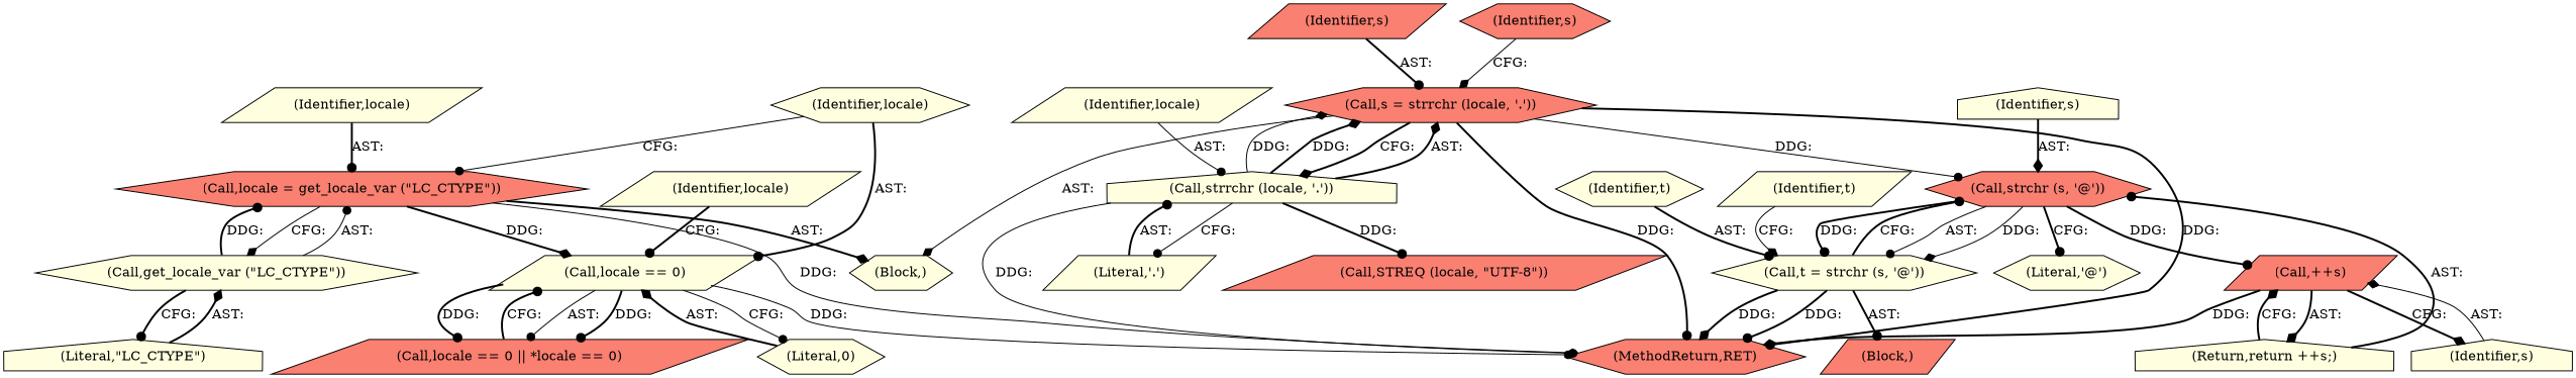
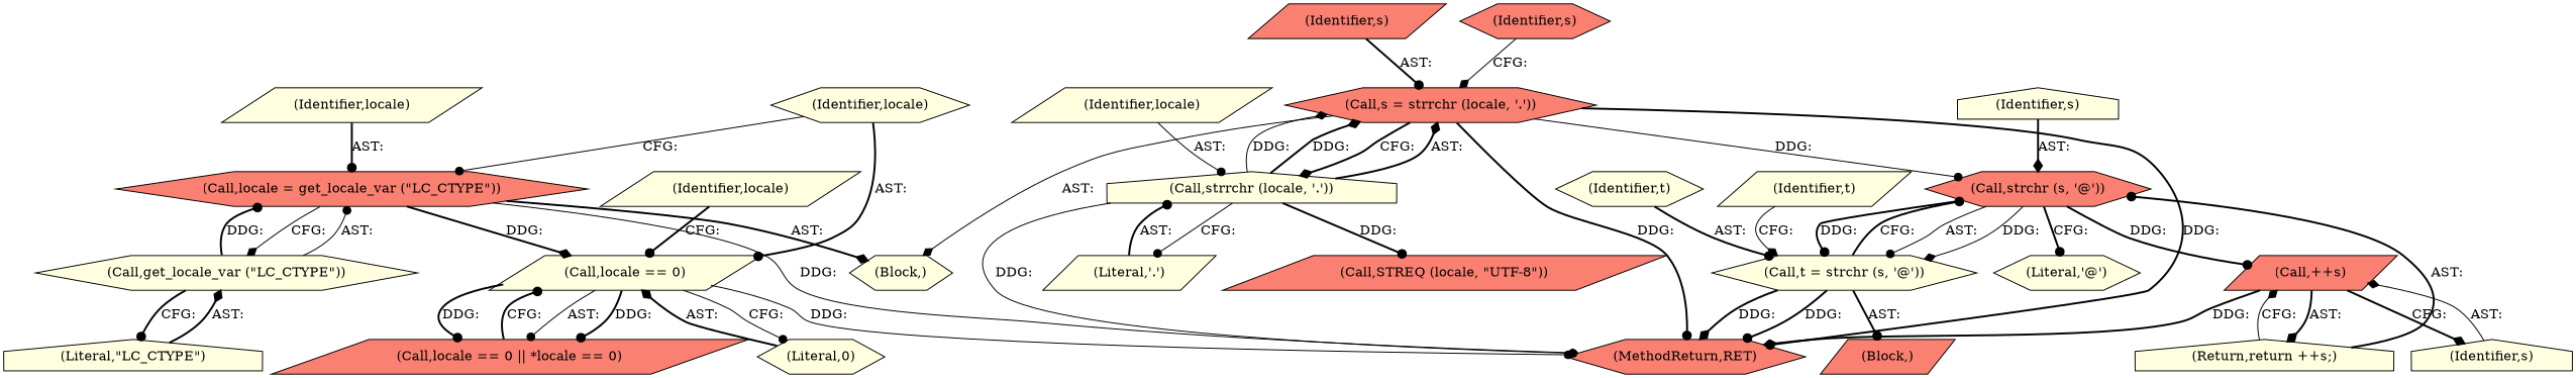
  digraph {
    node [fillcolor=lightyellow shape=hexagon style=filled]
    edge [arrowhead=dot style=bold]
    n1 [fillcolor=salmon label="(Call,s = strrchr (locale, '.'))"]
    n2 [label="(Call,strrchr (locale, '.'))" shape=house]
    n3 [fillcolor=salmon label="(Call,strchr (s, '@'))"]
    n4 [label="(Block,)"]
    n5 [fillcolor=salmon label="(MethodReturn,RET)"]
    n6 [label="(Literal,'.')" shape=parallelogram]
    n7 [fillcolor=salmon label="(Call,STREQ (locale, \"UTF-8\"))" shape=parallelogram]
    n8 [label="(Call,t = strchr (s, '@'))"]
    n9 [fillcolor=salmon label="(Call,++s)" shape=parallelogram]
    n10 [label="(Literal,'@')"]
    n11 [label="(Call,locale == 0)" shape=parallelogram]
    n12 [fillcolor=salmon label="(Call,locale == 0 || *locale == 0)" shape=parallelogram]
    n13 [label="(Literal,0)"]
    n14 [fillcolor=salmon label="(Call,locale = get_locale_var (\"LC_CTYPE\"))"]
    n15 [label="(Call,get_locale_var (\"LC_CTYPE\"))"]
    n16 [label="(Literal,\"LC_CTYPE\")" shape=house]
    n17 [fillcolor=salmon label="(Block,)" shape=parallelogram]
    n18 [label="(Identifier,s)" shape=house]
    n19 [label="(Return,return ++s;)" shape=house]
    n20 [label="(Identifier,t)"]
    n21 [label="(Identifier,locale)"]
    n22 [label="(Identifier,s)" shape=house]
    n23 [fillcolor=salmon label="(Identifier,s)" shape=parallelogram]
    n24 [label="(Identifier,locale)" shape=parallelogram]
    n25 [label="(Identifier,t)" shape=parallelogram]
    n26 [label="(Identifier,locale)" shape=parallelogram]
    n27 [label="(Identifier,locale)" shape=parallelogram]
    n28 [fillcolor=salmon label="(Identifier,s)"]
    n1 -> n2 [arrowhead=diamond label="CFG: "]
    n1 -> n3 [label="DDG: " style=solid]
    n1 -> n4 [arrowhead=diamond label="AST: " style=solid]
    n1 -> n5 [label="DDG: "]
    n1 -> n5 [label="DDG: "]
    n2 -> n1 [arrowhead=diamond label="AST: "]
    n2 -> n1 [arrowhead=diamond label="DDG: " style=solid]
    n2 -> n1 [arrowhead=diamond label="DDG: "]
    n2 -> n5 [label="DDG: " style=solid]
    n2 -> n6 [label="CFG: " style=solid]
    n2 -> n7 [label="DDG: "]
    n3 -> n8 [label="AST: " style=solid]
    n3 -> n8 [arrowhead=diamond label="DDG: " style=solid]
    n3 -> n8 [label="DDG: "]
    n3 -> n9 [label="DDG: "]
    n3 -> n10 [label="CFG: "]
    n6 -> n2 [label="AST: "]
    n8 -> n3 [label="CFG: "]
    n8 -> n5 [label="DDG: "]
    n8 -> n5 [arrowhead=diamond label="DDG: "]
    n8 -> n17 [label="AST: "]
    n9 -> n5 [arrowhead=diamond label="DDG: "]
    n9 -> n18 [arrowhead=diamond label="CFG: "]
    n9 -> n19 [arrowhead=diamond label="AST: "]
    n11 -> n5 [label="DDG: " style=solid]
    n11 -> n12 [label="AST: " style=solid]
    n11 -> n12 [label="DDG: "]
    n11 -> n12 [label="DDG: "]
    n11 -> n13 [label="CFG: " style=solid]
    n12 -> n11 [label="CFG: "]
    n13 -> n11 [arrowhead=diamond label="AST: "]
    n14 -> n4 [arrowhead=diamond label="AST: "]
    n14 -> n5 [arrowhead=diamond label="DDG: " style=solid]
    n14 -> n11 [arrowhead=diamond label="DDG: "]
    n14 -> n15 [arrowhead=diamond label="CFG: " style=solid]
    n15 -> n14 [label="AST: " style=solid]
    n15 -> n14 [label="DDG: "]
    n15 -> n16 [label="CFG: "]
    n16 -> n15 [arrowhead=diamond label="AST: "]
    n18 -> n9 [arrowhead=diamond label="AST: " style=solid]
    n19 -> n3 [label="AST: "]
-   n19 -> n9 [arrowhead=diamond label="CFG: "]
+   n19 -> n9 [arrowhead=diamond label="CFG: " style=solid]
    n20 -> n8 [label="AST: "]
    n21 -> n11 [label="AST: "]
    n21 -> n14 [label="CFG: " style=solid]
    n22 -> n3 [arrowhead=diamond label="AST: "]
    n23 -> n1 [label="AST: "]
    n24 -> n11 [label="CFG: "]
    n25 -> n8 [arrowhead=diamond label="CFG: " style=solid]
    n26 -> n2 [label="AST: " style=solid]
    n27 -> n14 [label="AST: "]
    n28 -> n1 [arrowhead=diamond label="CFG: " style=solid]
  }
